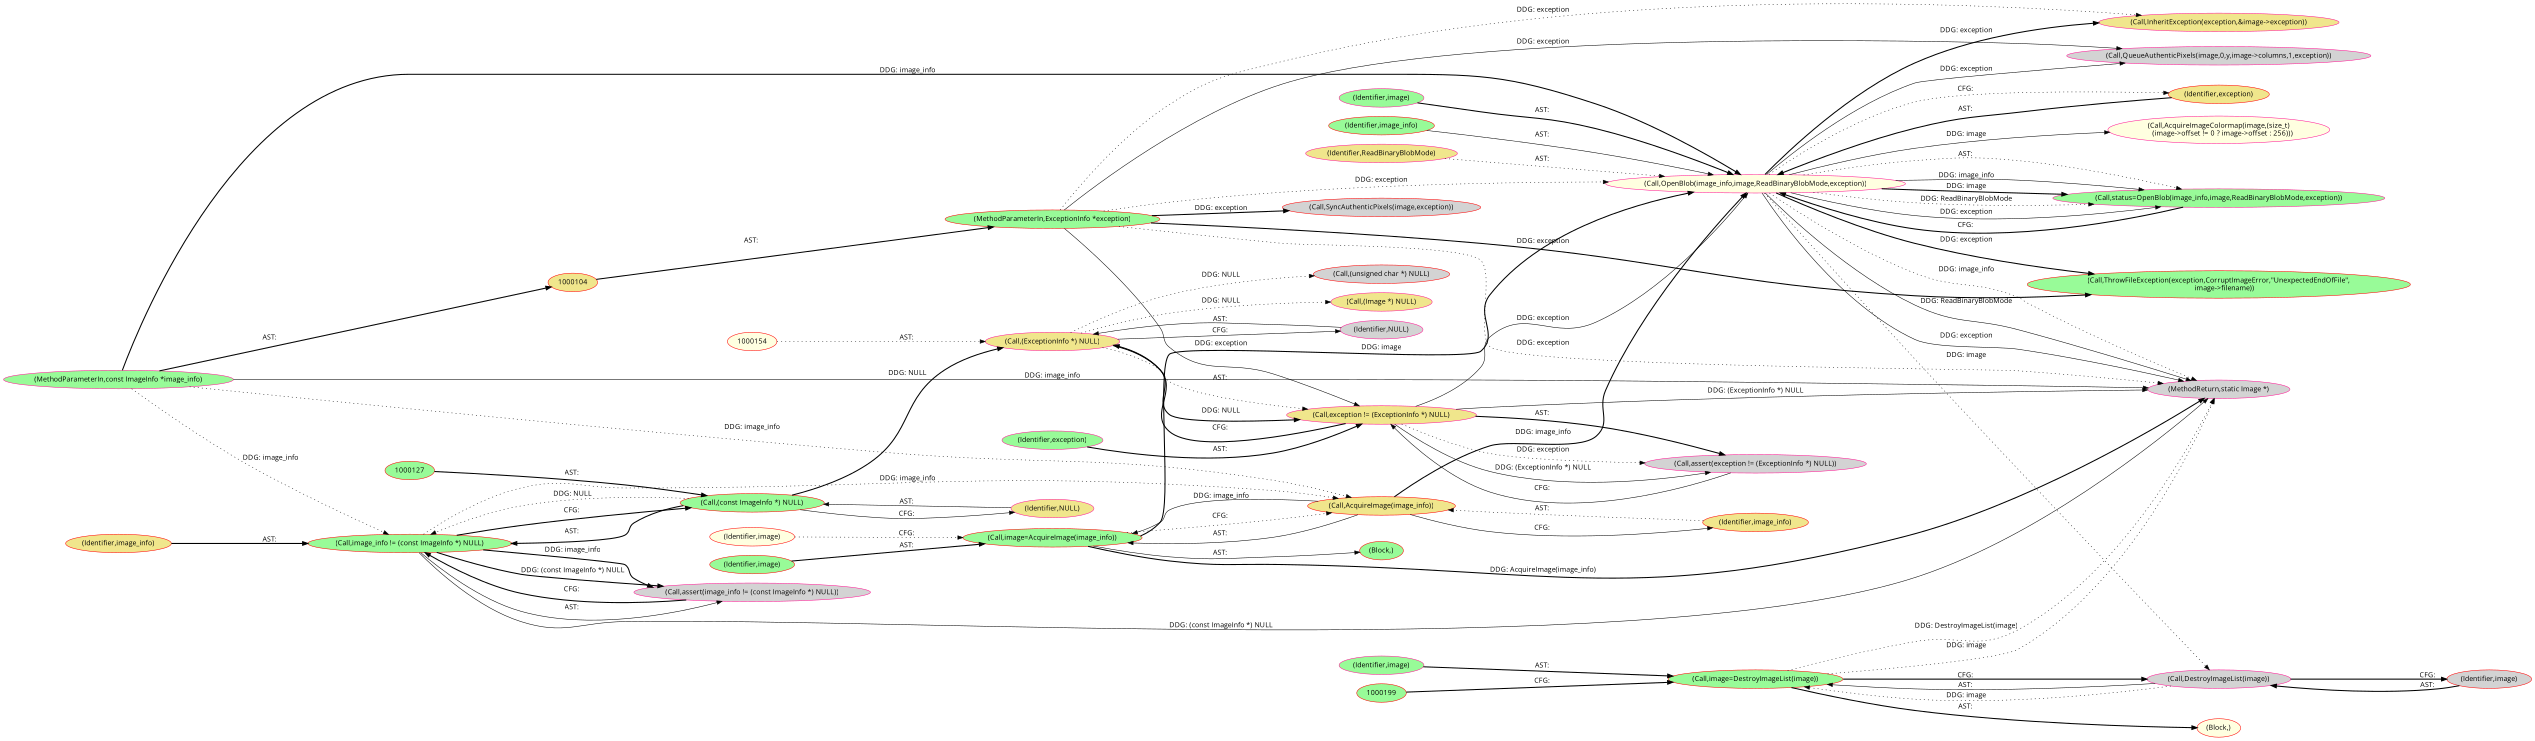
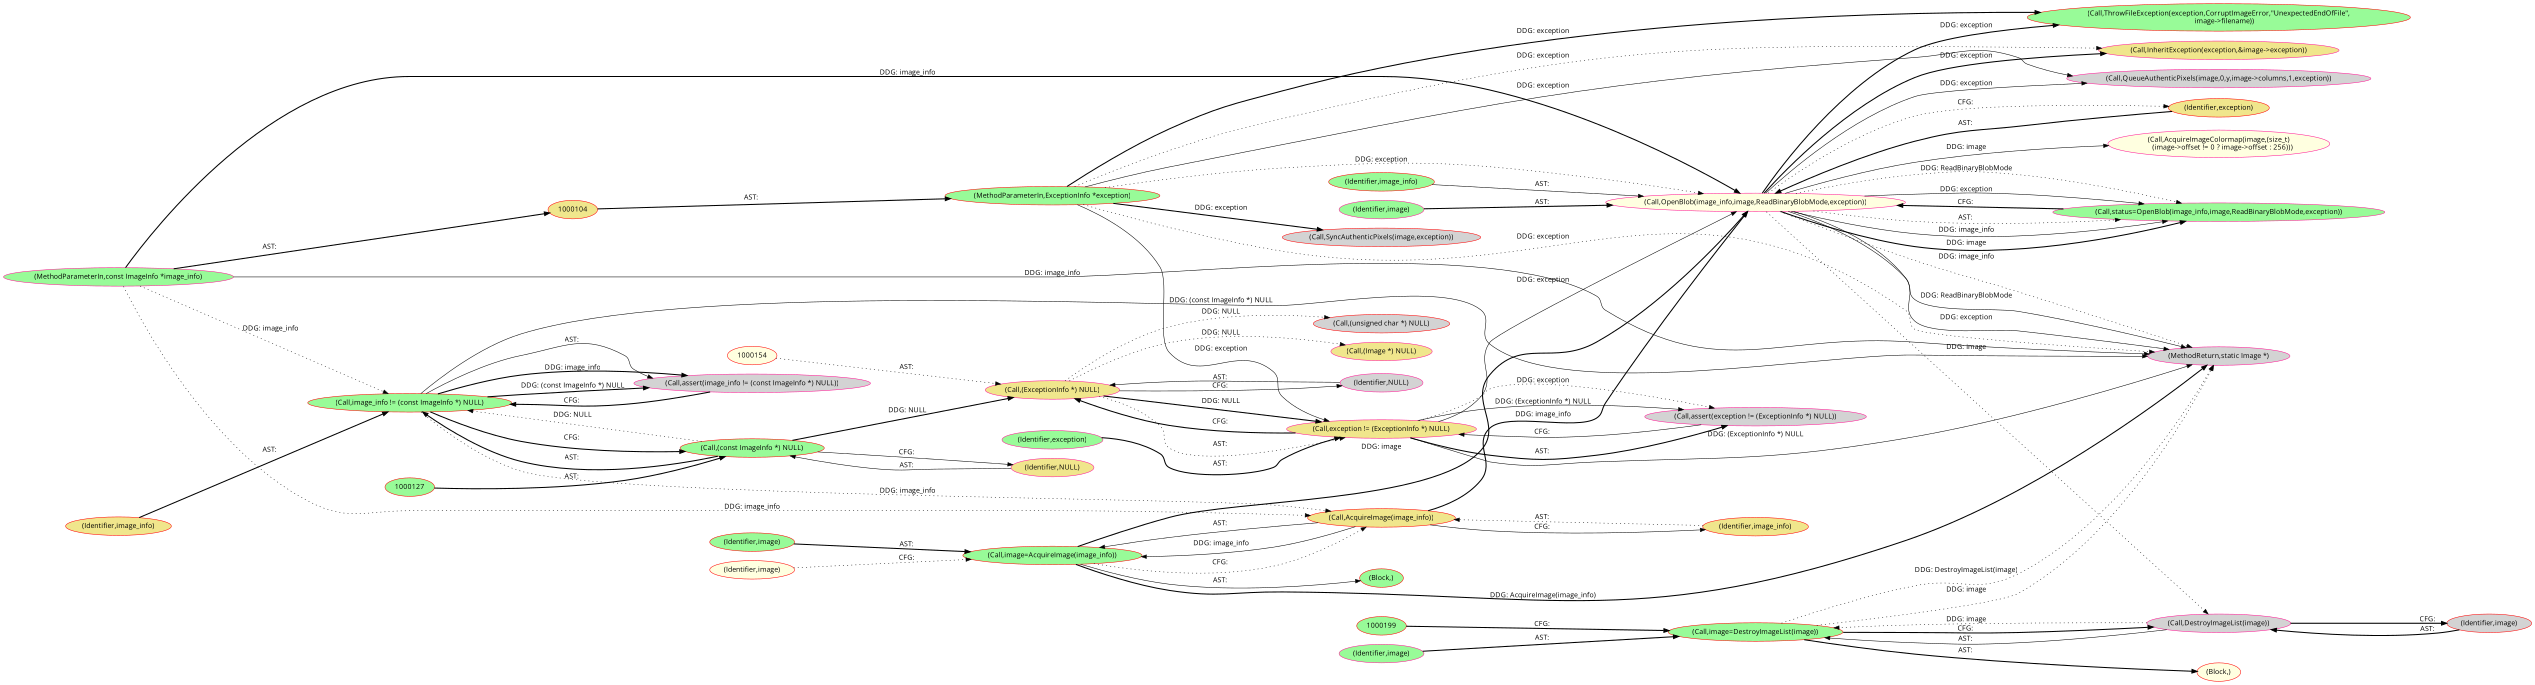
  digraph {
    fontname="Open Sans"
    rankdir=LR
    node [color=red fillcolor=palegreen fontname="Open Sans" style=filled]
    edge [fontname="Open Sans" style=bold]
    n1 [label="(Call,image=DestroyImageList(image))"]
    n2 [color=deeppink fillcolor=lightgrey label="(Call,DestroyImageList(image))"]
    n3 [fillcolor=lightyellow label="(Block,)"]
    n4 [color=deeppink fillcolor=lightgrey label="(MethodReturn,static Image *)"]
    n5 [fillcolor=lightgrey label="(Identifier,image)"]
    n6 [color=deeppink fillcolor=lightyellow label="(Call,OpenBlob(image_info,image,ReadBinaryBlobMode,exception))"]
    n7 [color=deeppink fillcolor=lightgrey label="(Call,QueueAuthenticPixels(image,0,y,image->columns,1,exception))"]
    n8 [label="(Call,ThrowFileException(exception,CorruptImageError,\"UnexpectedEndOfFile\",\n      image->filename))"]
    n9 [color=deeppink fillcolor=lightyellow label="(Call,AcquireImageColormap(image,(size_t)\n    (image->offset != 0 ? image->offset : 256)))"]
    n10 [color=deeppink fillcolor=khaki label="(Call,InheritException(exception,&image->exception))"]
    n11 [fillcolor=khaki label="(Identifier,exception)"]
    n12 [color=deeppink label="(Call,status=OpenBlob(image_info,image,ReadBinaryBlobMode,exception))"]
    n13 [fillcolor=khaki label="(Call,AcquireImage(image_info))"]
    n14 [label="(Call,image=AcquireImage(image_info))"]
    n15 [fillcolor=khaki label="(Identifier,image_info)"]
    n16 [label="(Block,)"]
    n17 [label="(Call,image_info != (const ImageInfo *) NULL)"]
    n18 [label="(Call,(const ImageInfo *) NULL)"]
    n19 [color=deeppink fillcolor=lightgrey label="(Call,assert(image_info != (const ImageInfo *) NULL))"]
    n20 [color=deeppink fillcolor=khaki label="(Call,(ExceptionInfo *) NULL)"]
    n21 [color=deeppink fillcolor=khaki label="(Identifier,NULL)"]
    n22 [color=deeppink label="(MethodParameterIn,const ImageInfo *image_info)"]
    1000104 [fillcolor=khaki]
    n24 [label="(MethodParameterIn,ExceptionInfo *exception)"]
    n25 [color=deeppink fillcolor=khaki label="(Call,exception != (ExceptionInfo *) NULL)"]
    n26 [fillcolor=lightgrey label="(Call,(unsigned char *) NULL)"]
    n27 [color=deeppink fillcolor=khaki label="(Call,(Image *) NULL)"]
    n28 [color=deeppink fillcolor=lightgrey label="(Identifier,NULL)"]
    n29 [color=deeppink fillcolor=lightgrey label="(Call,assert(exception != (ExceptionInfo *) NULL))"]
    n30 [fillcolor=lightgrey label="(Call,SyncAuthenticPixels(image,exception))"]
    n31 [label="(Identifier,image_info)"]
    n32 [fillcolor=khaki label="(Identifier,image_info)"]
    n33 [fillcolor=lightyellow label="(Identifier,image)"]
    n34 [label="(Identifier,image)"]
    n35 [color=deeppink label="(Identifier,image)"]
-   n36 [color=deeppink fillcolor=khaki label="(Identifier,ReadBinaryBlobMode)"]
    n37 [color=deeppink label="(Identifier,exception)"]
    n38 [color=deeppink label="(Identifier,image)"]
    1000199
    1000127
    1000154 [fillcolor=lightyellow]
    n1 -> n2 [label="CFG: "]
    n1 -> n3 [label="AST: "]
    n1 -> n4 [label="DDG: image" style=dotted]
    n1 -> n4 [label="DDG: DestroyImageList(image)" style=dotted]
    n2 -> n1 [label="AST: " style=solid]
    n2 -> n1 [label="DDG: image" style=dotted]
    n2 -> n5 [label="CFG: "]
    n5 -> n2 [label="AST: "]
    n6 -> n2 [label="DDG: image" style=dotted]
    n6 -> n4 [label="DDG: ReadBinaryBlobMode" style=solid]
    n6 -> n4 [label="DDG: exception" style=solid]
    n6 -> n4 [label="DDG: image_info" style=dotted]
    n6 -> n7 [label="DDG: exception" style=solid]
    n6 -> n8 [label="DDG: exception"]
    n6 -> n9 [label="DDG: image" style=solid]
    n6 -> n10 [label="DDG: exception"]
    n6 -> n11 [label="CFG: " style=dotted]
    n6 -> n12 [label="AST: " style=dotted]
    n6 -> n12 [label="DDG: image_info" style=solid]
    n6 -> n12 [label="DDG: image"]
    n6 -> n12 [label="DDG: ReadBinaryBlobMode" style=dotted]
    n6 -> n12 [label="DDG: exception" style=solid]
    n11 -> n6 [label="AST: "]
    n12 -> n6 [label="CFG: "]
    n13 -> n6 [label="DDG: image_info"]
    n13 -> n14 [label="AST: " style=solid]
    n13 -> n14 [label="DDG: image_info" style=solid]
    n13 -> n15 [label="CFG: " style=solid]
    n14 -> n4 [label="DDG: AcquireImage(image_info)"]
    n14 -> n6 [label="DDG: image"]
    n14 -> n13 [label="CFG: " style=dotted]
    n14 -> n16 [label="AST: " style=solid]
    n15 -> n13 [label="AST: " style=dotted]
    n17 -> n4 [label="DDG: (const ImageInfo *) NULL" style=solid]
    n17 -> n13 [label="DDG: image_info" style=dotted]
    n17 -> n18 [label="CFG: "]
    n17 -> n19 [label="AST: " style=solid]
    n17 -> n19 [label="DDG: image_info"]
    n17 -> n19 [label="DDG: (const ImageInfo *) NULL"]
    n18 -> n17 [label="AST: "]
    n18 -> n17 [label="DDG: NULL" style=dotted]
    n18 -> n20 [label="DDG: NULL"]
    n18 -> n21 [label="CFG: " style=solid]
    n19 -> n17 [label="CFG: "]
    n20 -> n25 [label="AST: " style=dotted]
    n20 -> n25 [label="DDG: NULL"]
    n20 -> n26 [label="DDG: NULL" style=dotted]
    n20 -> n27 [label="DDG: NULL" style=dotted]
    n20 -> n28 [label="CFG: " style=solid]
    n21 -> n18 [label="AST: " style=solid]
    n22 -> n4 [label="DDG: image_info" style=solid]
    n22 -> n6 [label="DDG: image_info"]
    n22 -> n13 [label="DDG: image_info" style=dotted]
    n22 -> n17 [label="DDG: image_info" style=dotted]
    n22 -> 1000104 [label="AST: "]
    1000104 -> n24 [label="AST: "]
    n24 -> n4 [label="DDG: exception" style=dotted]
    n24 -> n6 [label="DDG: exception" style=dotted]
    n24 -> n7 [label="DDG: exception" style=solid]
    n24 -> n8 [label="DDG: exception"]
    n24 -> n10 [label="DDG: exception" style=dotted]
    n24 -> n25 [label="DDG: exception" style=solid]
    n24 -> n30 [label="DDG: exception"]
    n25 -> n4 [label="DDG: (ExceptionInfo *) NULL" style=solid]
    n25 -> n6 [label="DDG: exception" style=solid]
    n25 -> n20 [label="CFG: "]
    n25 -> n29 [label="AST: "]
    n25 -> n29 [label="DDG: exception" style=dotted]
    n25 -> n29 [label="DDG: (ExceptionInfo *) NULL" style=solid]
    n28 -> n20 [label="AST: " style=solid]
    n29 -> n25 [label="CFG: " style=solid]
    n31 -> n6 [label="AST: " style=solid]
    n32 -> n17 [label="AST: "]
    n33 -> n14 [label="CFG: " style=dotted]
    n34 -> n14 [label="AST: "]
    n35 -> n1 [label="AST: "]
-   n36 -> n6 [label="AST: " style=dotted]
    n37 -> n25 [label="AST: "]
    n38 -> n6 [label="AST: "]
    1000199 -> n1 [label="CFG: "]
    1000127 -> n18 [label="AST: "]
    1000154 -> n20 [label="AST: " style=dotted]
  }
